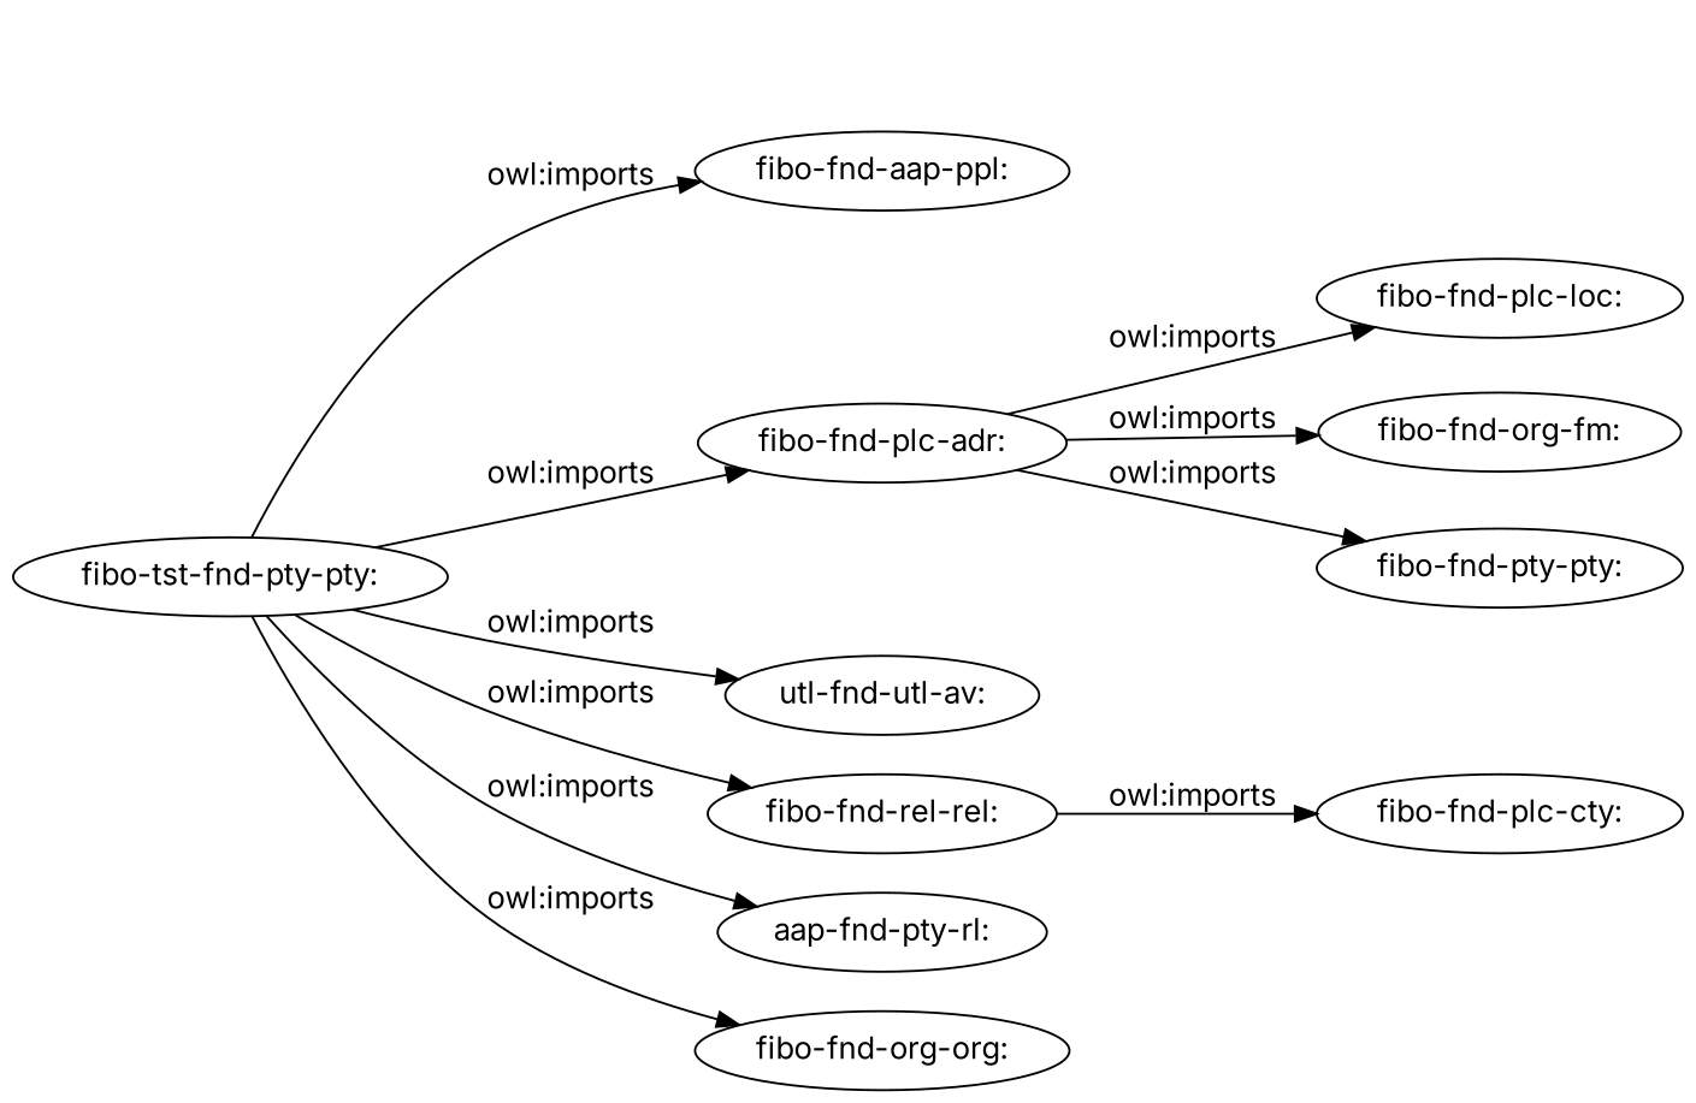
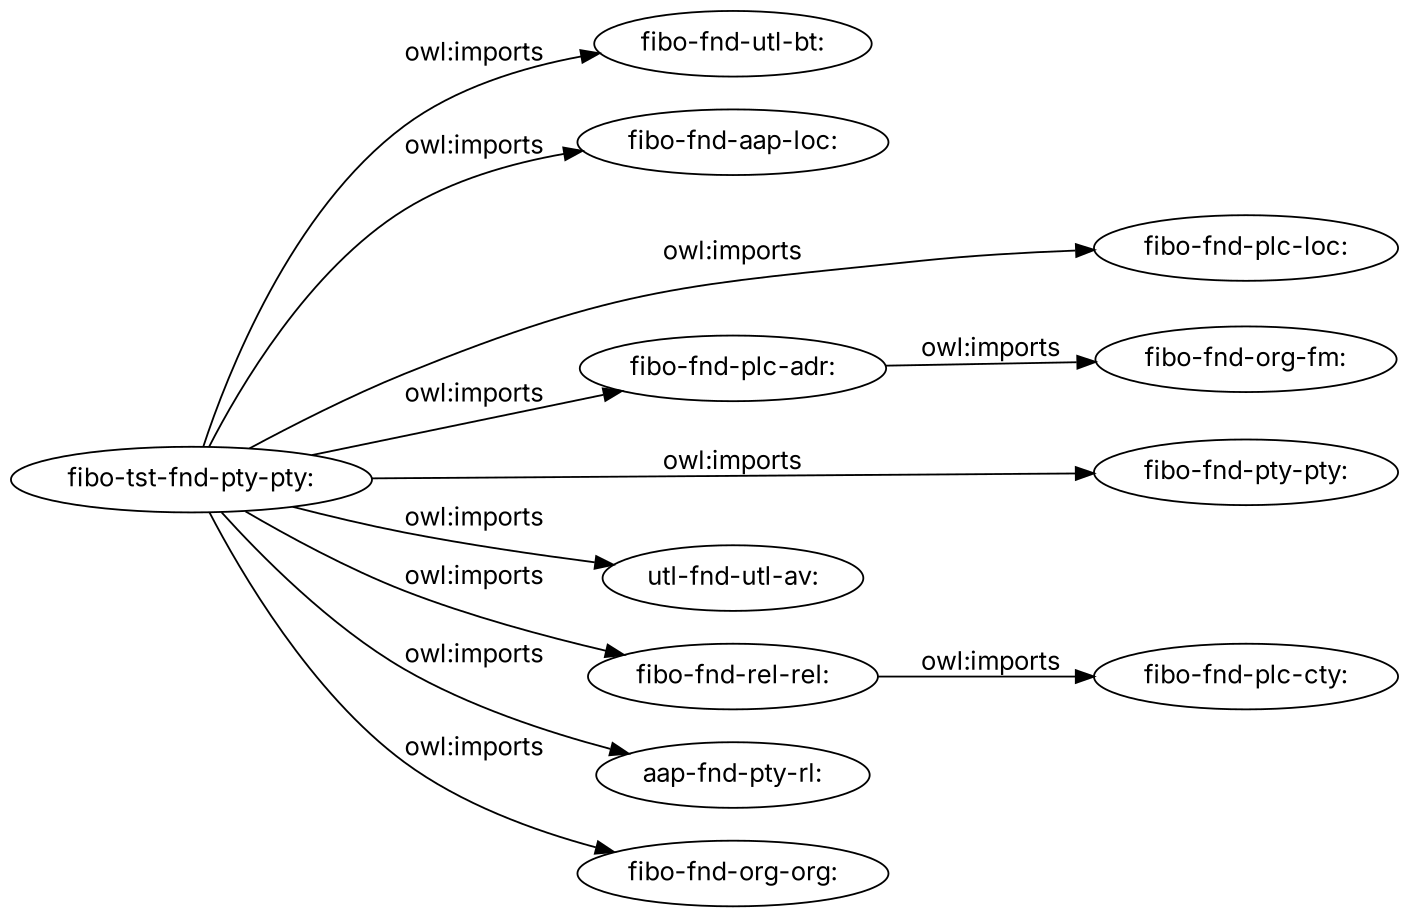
  digraph {
    fontname=Inter
    rankdir=LR
    node [fontname=Inter]
    edge [fontname=Inter]
    "fibo-tst-fnd-pty-pty:"
-   "fibo-fnd-aap-ppl:"
+   "fibo-fnd-utl-bt:"
+   "fibo-fnd-aap-ppl:" [label="fibo-fnd-aap-loc:"]
    "fibo-fnd-plc-loc:"
    n5 [label="utl-fnd-utl-av:"]
    "fibo-fnd-pty-pty:"
    "fibo-fnd-plc-adr:"
    "fibo-fnd-rel-rel:"
    n9 [label="aap-fnd-pty-rl:"]
    "fibo-fnd-org-org:"
    "fibo-fnd-org-fm:"
    "fibo-fnd-plc-cty:"
+   "fibo-tst-fnd-pty-pty:" -> "fibo-fnd-utl-bt:" [label="owl:imports"]
    "fibo-tst-fnd-pty-pty:" -> "fibo-fnd-aap-ppl:" [label="owl:imports"]
-   "fibo-fnd-plc-adr:" -> "fibo-fnd-plc-loc:" [label="owl:imports"]
+   "fibo-tst-fnd-pty-pty:" -> "fibo-fnd-plc-loc:" [label="owl:imports"]
    "fibo-tst-fnd-pty-pty:" -> n5 [label="owl:imports"]
-   "fibo-fnd-plc-adr:" -> "fibo-fnd-pty-pty:" [label="owl:imports"]
+   "fibo-tst-fnd-pty-pty:" -> "fibo-fnd-pty-pty:" [label="owl:imports"]
    "fibo-tst-fnd-pty-pty:" -> "fibo-fnd-plc-adr:" [label="owl:imports"]
    "fibo-tst-fnd-pty-pty:" -> "fibo-fnd-rel-rel:" [label="owl:imports"]
    "fibo-tst-fnd-pty-pty:" -> n9 [label="owl:imports"]
    "fibo-tst-fnd-pty-pty:" -> "fibo-fnd-org-org:" [label="owl:imports"]
    "fibo-fnd-plc-adr:" -> "fibo-fnd-org-fm:" [label="owl:imports"]
    "fibo-fnd-rel-rel:" -> "fibo-fnd-plc-cty:" [label="owl:imports"]
  }
